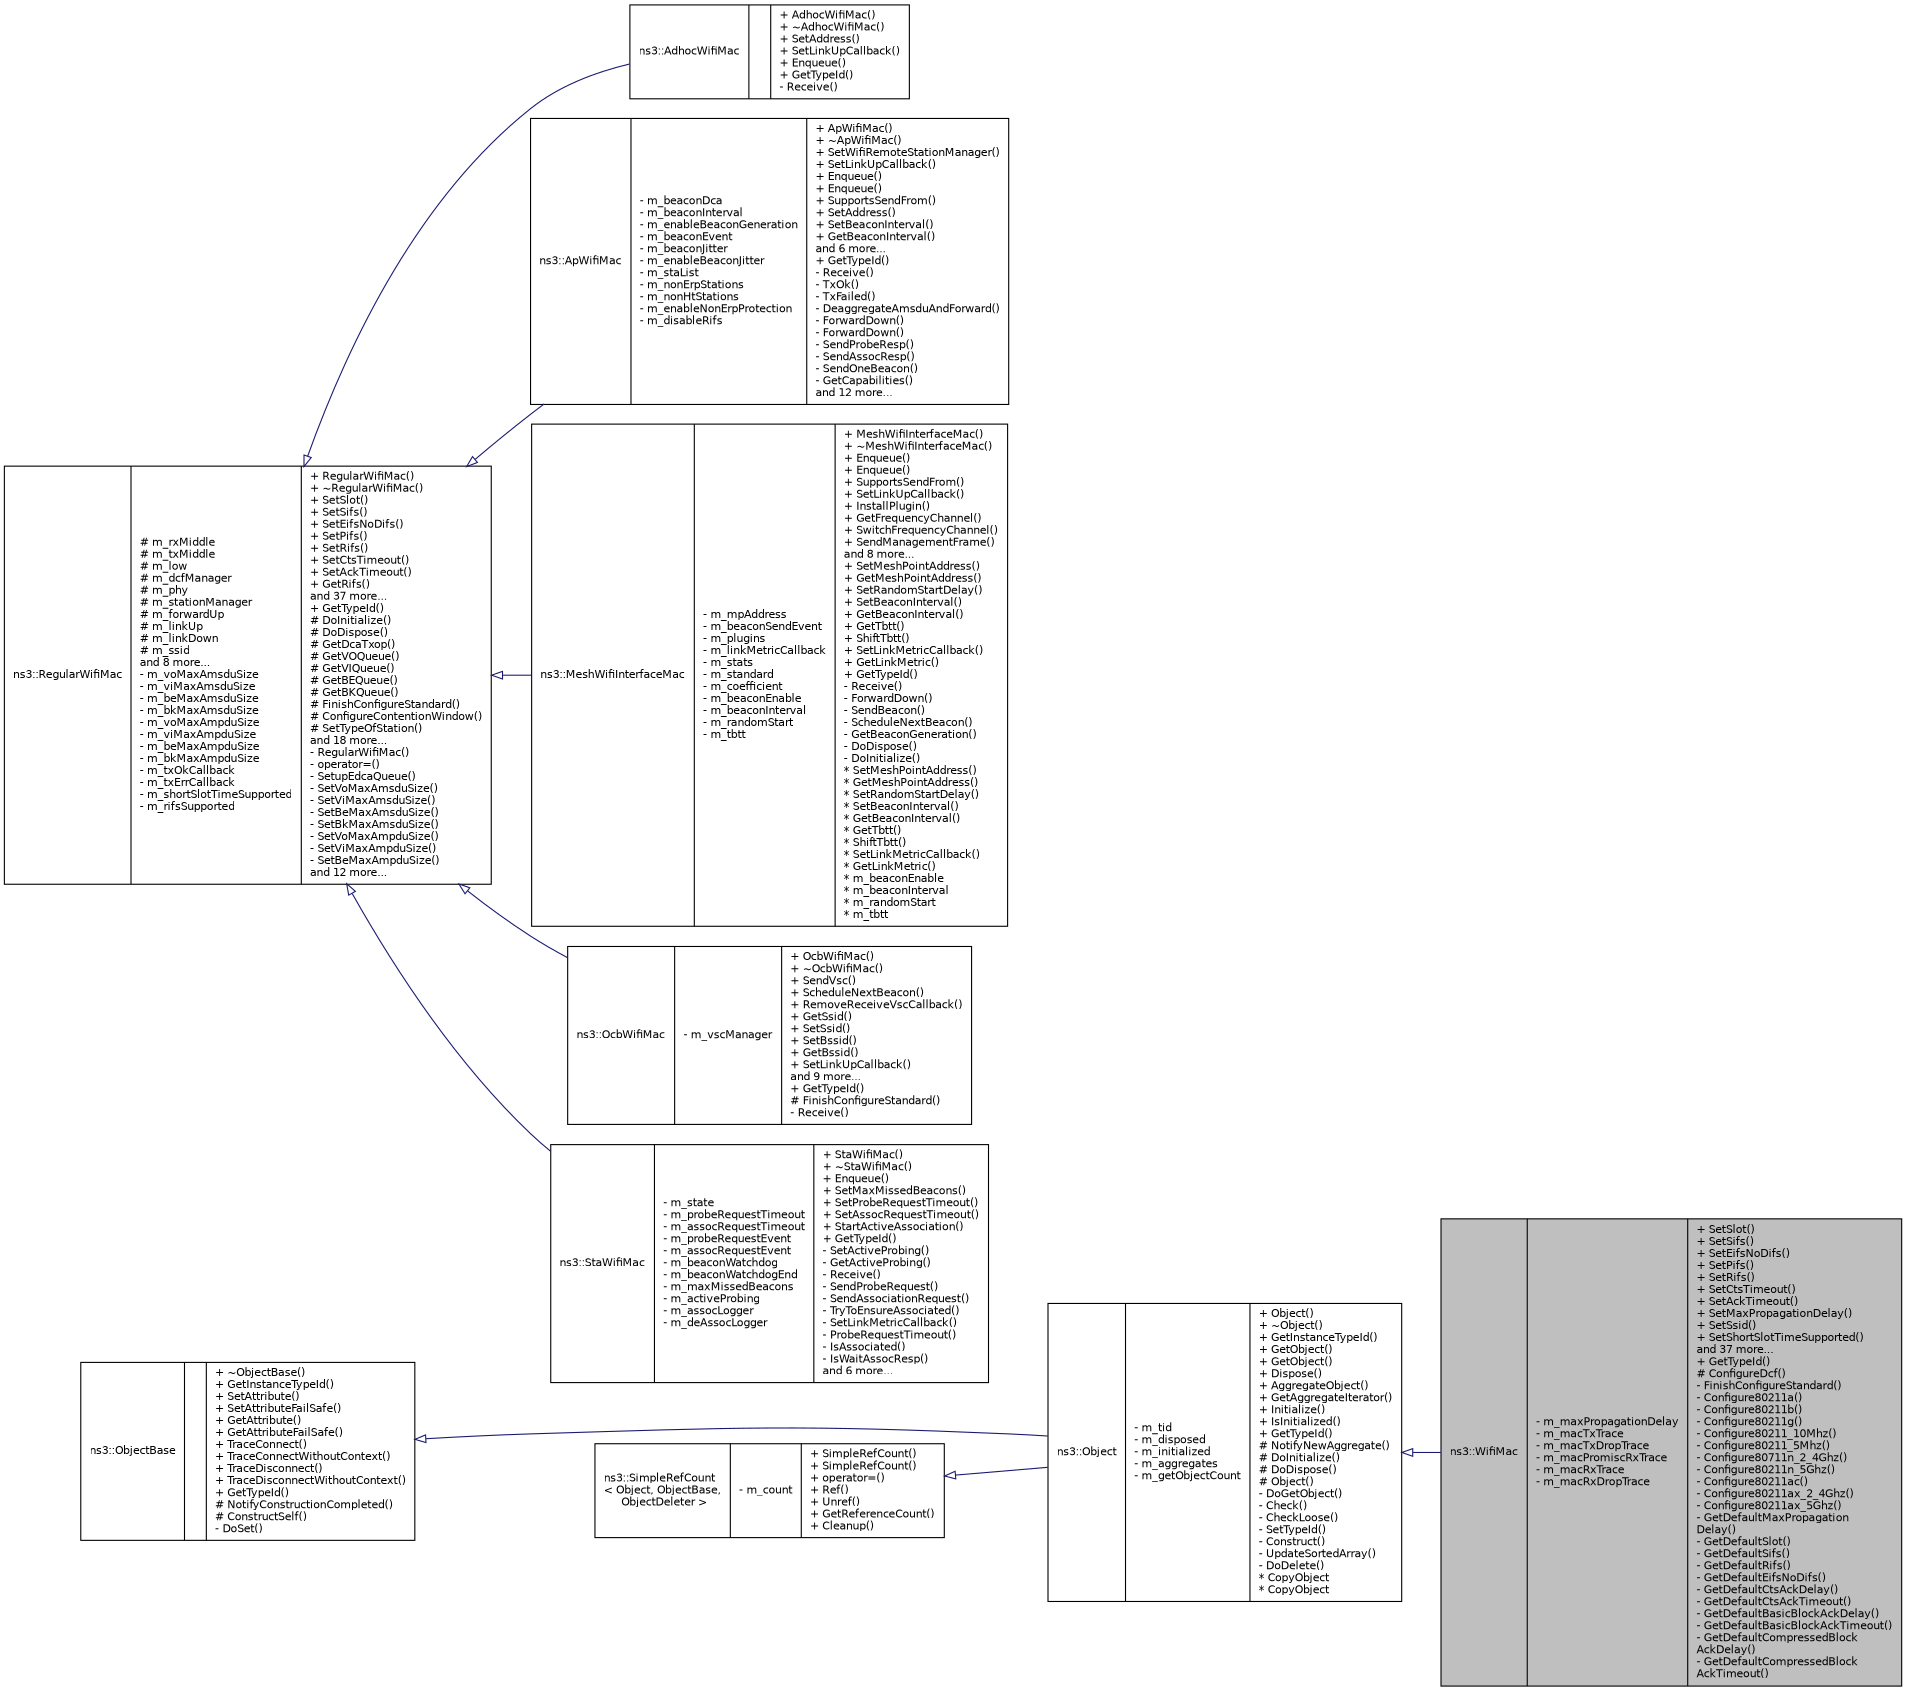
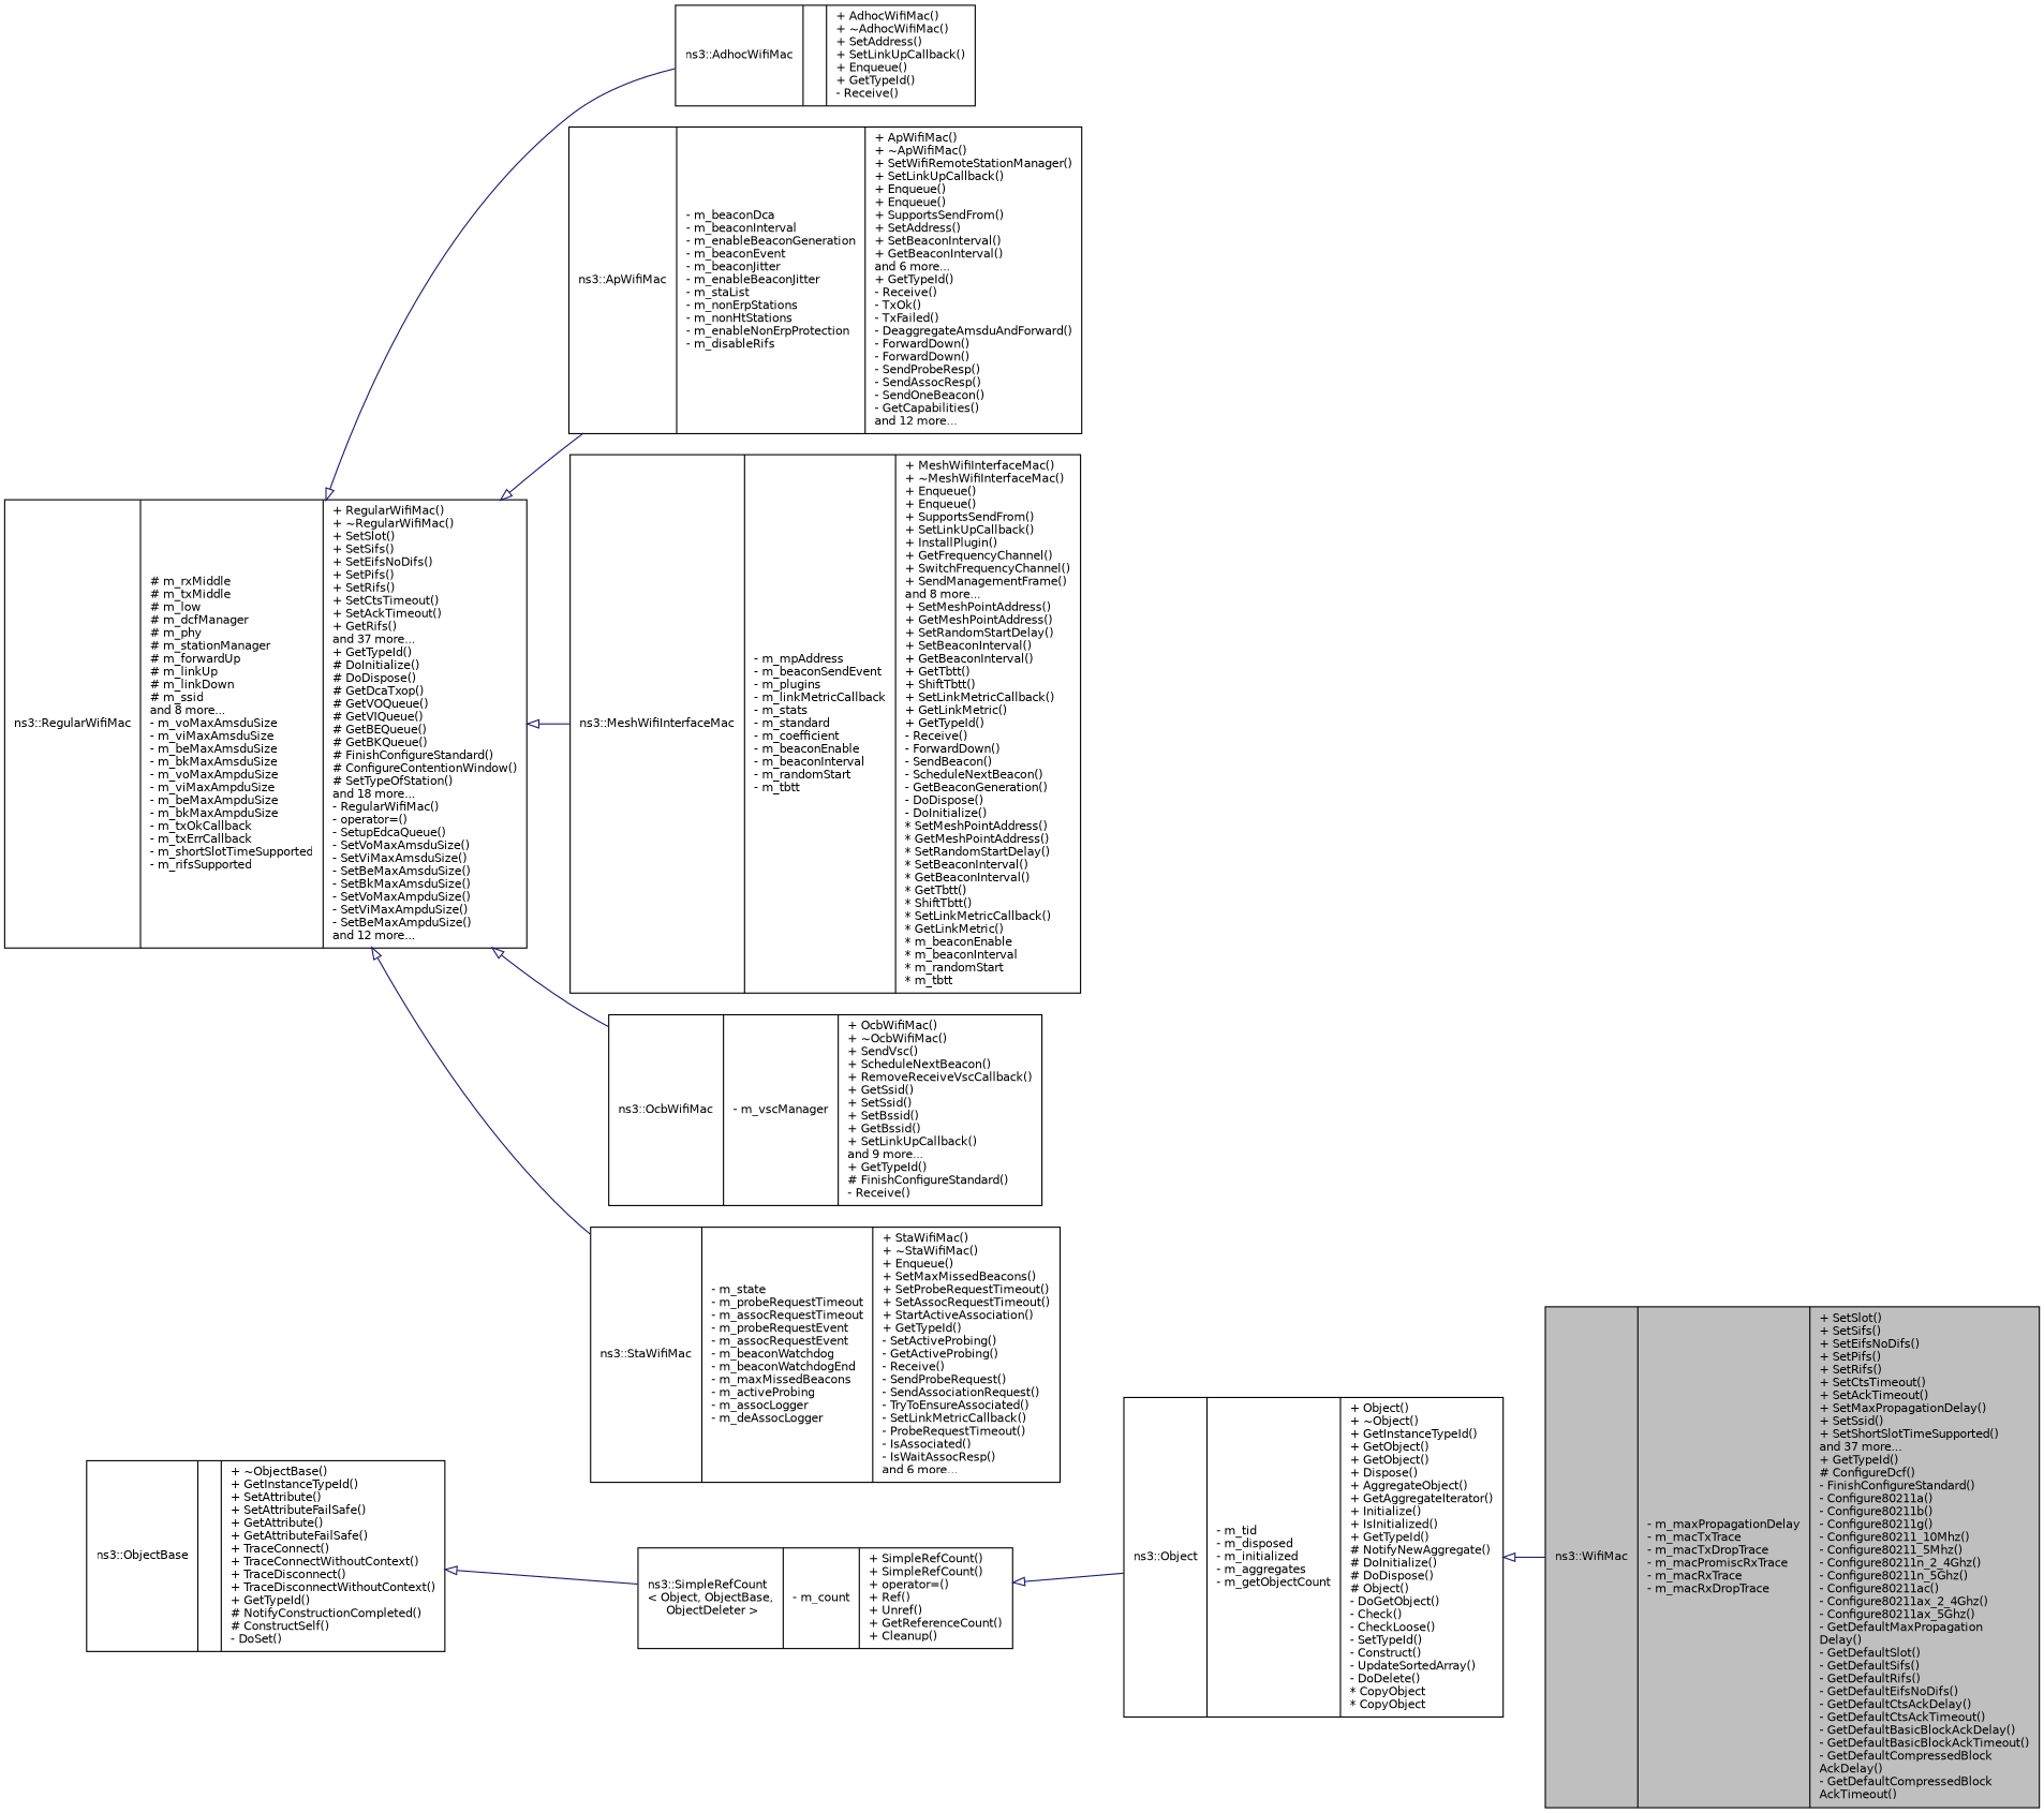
  digraph {
    rankdir=LR
    node [color=black fillcolor=white fontname=Helvetica fontsize=10 shape=record style=filled]
    edge [arrowtail=onormal color=midnightblue dir=back fontname=Helvetica fontsize=10 labelfontname=Helvetica labelfontsize=10 style=solid]
-   n1 [fillcolor=grey75 fontcolor=black height=0.2 label="{ns3::WifiMac\n|- m_maxPropagationDelay\l- m_macTxTrace\l- m_macTxDropTrace\l- m_macPromiscRxTrace\l- m_macRxTrace\l- m_macRxDropTrace\l|+ SetSlot()\l+ SetSifs()\l+ SetEifsNoDifs()\l+ SetPifs()\l+ SetRifs()\l+ SetCtsTimeout()\l+ SetAckTimeout()\l+ SetMaxPropagationDelay()\l+ SetSsid()\l+ SetShortSlotTimeSupported()\land 37 more...\l+ GetTypeId()\l# ConfigureDcf()\l- FinishConfigureStandard()\l- Configure80211a()\l- Configure80211b()\l- Configure80211g()\l- Configure80211_10Mhz()\l- Configure80211_5Mhz()\l- Configure80711n_2_4Ghz()\l- Configure80211n_5Ghz()\l- Configure80211ac()\l- Configure80211ax_2_4Ghz()\l- Configure80211ax_5Ghz()\l- GetDefaultMaxPropagation\lDelay()\l- GetDefaultSlot()\l- GetDefaultSifs()\l- GetDefaultRifs()\l- GetDefaultEifsNoDifs()\l- GetDefaultCtsAckDelay()\l- GetDefaultCtsAckTimeout()\l- GetDefaultBasicBlockAckDelay()\l- GetDefaultBasicBlockAckTimeout()\l- GetDefaultCompressedBlock\lAckDelay()\l- GetDefaultCompressedBlock\lAckTimeout()\l}" width=0.4]
+   n1 [fillcolor=grey75 fontcolor=black height=0.2 label="{ns3::WifiMac\n|- m_maxPropagationDelay\l- m_macTxTrace\l- m_macTxDropTrace\l- m_macPromiscRxTrace\l- m_macRxTrace\l- m_macRxDropTrace\l|+ SetSlot()\l+ SetSifs()\l+ SetEifsNoDifs()\l+ SetPifs()\l+ SetRifs()\l+ SetCtsTimeout()\l+ SetAckTimeout()\l+ SetMaxPropagationDelay()\l+ SetSsid()\l+ SetShortSlotTimeSupported()\land 37 more...\l+ GetTypeId()\l# ConfigureDcf()\l- FinishConfigureStandard()\l- Configure80211a()\l- Configure80211b()\l- Configure80211g()\l- Configure80211_10Mhz()\l- Configure80211_5Mhz()\l- Configure80211n_2_4Ghz()\l- Configure80211n_5Ghz()\l- Configure80211ac()\l- Configure80211ax_2_4Ghz()\l- Configure80211ax_5Ghz()\l- GetDefaultMaxPropagation\lDelay()\l- GetDefaultSlot()\l- GetDefaultSifs()\l- GetDefaultRifs()\l- GetDefaultEifsNoDifs()\l- GetDefaultCtsAckDelay()\l- GetDefaultCtsAckTimeout()\l- GetDefaultBasicBlockAckDelay()\l- GetDefaultBasicBlockAckTimeout()\l- GetDefaultCompressedBlock\lAckDelay()\l- GetDefaultCompressedBlock\lAckTimeout()\l}" width=0.4]
    n2 [height=0.2 label="{ns3::RegularWifiMac\n|# m_rxMiddle\l# m_txMiddle\l# m_low\l# m_dcfManager\l# m_phy\l# m_stationManager\l# m_forwardUp\l# m_linkUp\l# m_linkDown\l# m_ssid\land 8 more...\l- m_voMaxAmsduSize\l- m_viMaxAmsduSize\l- m_beMaxAmsduSize\l- m_bkMaxAmsduSize\l- m_voMaxAmpduSize\l- m_viMaxAmpduSize\l- m_beMaxAmpduSize\l- m_bkMaxAmpduSize\l- m_txOkCallback\l- m_txErrCallback\l- m_shortSlotTimeSupported\l- m_rifsSupported\l|+ RegularWifiMac()\l+ ~RegularWifiMac()\l+ SetSlot()\l+ SetSifs()\l+ SetEifsNoDifs()\l+ SetPifs()\l+ SetRifs()\l+ SetCtsTimeout()\l+ SetAckTimeout()\l+ GetRifs()\land 37 more...\l+ GetTypeId()\l# DoInitialize()\l# DoDispose()\l# GetDcaTxop()\l# GetVOQueue()\l# GetVIQueue()\l# GetBEQueue()\l# GetBKQueue()\l# FinishConfigureStandard()\l# ConfigureContentionWindow()\l# SetTypeOfStation()\land 18 more...\l- RegularWifiMac()\l- operator=()\l- SetupEdcaQueue()\l- SetVoMaxAmsduSize()\l- SetViMaxAmsduSize()\l- SetBeMaxAmsduSize()\l- SetBkMaxAmsduSize()\l- SetVoMaxAmpduSize()\l- SetViMaxAmpduSize()\l- SetBeMaxAmpduSize()\land 12 more...\l}" width=0.4]
    n3 [height=0.2 label="{ns3::AdhocWifiMac\n||+ AdhocWifiMac()\l+ ~AdhocWifiMac()\l+ SetAddress()\l+ SetLinkUpCallback()\l+ Enqueue()\l+ GetTypeId()\l- Receive()\l}" width=0.4]
    n4 [height=0.2 label="{ns3::ApWifiMac\n|- m_beaconDca\l- m_beaconInterval\l- m_enableBeaconGeneration\l- m_beaconEvent\l- m_beaconJitter\l- m_enableBeaconJitter\l- m_staList\l- m_nonErpStations\l- m_nonHtStations\l- m_enableNonErpProtection\l- m_disableRifs\l|+ ApWifiMac()\l+ ~ApWifiMac()\l+ SetWifiRemoteStationManager()\l+ SetLinkUpCallback()\l+ Enqueue()\l+ Enqueue()\l+ SupportsSendFrom()\l+ SetAddress()\l+ SetBeaconInterval()\l+ GetBeaconInterval()\land 6 more...\l+ GetTypeId()\l- Receive()\l- TxOk()\l- TxFailed()\l- DeaggregateAmsduAndForward()\l- ForwardDown()\l- ForwardDown()\l- SendProbeResp()\l- SendAssocResp()\l- SendOneBeacon()\l- GetCapabilities()\land 12 more...\l}" width=0.4]
    n5 [height=0.2 label="{ns3::MeshWifiInterfaceMac\n|- m_mpAddress\l- m_beaconSendEvent\l- m_plugins\l- m_linkMetricCallback\l- m_stats\l- m_standard\l- m_coefficient\l- m_beaconEnable\l- m_beaconInterval\l- m_randomStart\l- m_tbtt\l|+ MeshWifiInterfaceMac()\l+ ~MeshWifiInterfaceMac()\l+ Enqueue()\l+ Enqueue()\l+ SupportsSendFrom()\l+ SetLinkUpCallback()\l+ InstallPlugin()\l+ GetFrequencyChannel()\l+ SwitchFrequencyChannel()\l+ SendManagementFrame()\land 8 more...\l+ SetMeshPointAddress()\l+ GetMeshPointAddress()\l+ SetRandomStartDelay()\l+ SetBeaconInterval()\l+ GetBeaconInterval()\l+ GetTbtt()\l+ ShiftTbtt()\l+ SetLinkMetricCallback()\l+ GetLinkMetric()\l+ GetTypeId()\l- Receive()\l- ForwardDown()\l- SendBeacon()\l- ScheduleNextBeacon()\l- GetBeaconGeneration()\l- DoDispose()\l- DoInitialize()\l* SetMeshPointAddress()\l* GetMeshPointAddress()\l* SetRandomStartDelay()\l* SetBeaconInterval()\l* GetBeaconInterval()\l* GetTbtt()\l* ShiftTbtt()\l* SetLinkMetricCallback()\l* GetLinkMetric()\l* m_beaconEnable\l* m_beaconInterval\l* m_randomStart\l* m_tbtt\l}" width=0.4]
    n6 [height=0.2 label="{ns3::OcbWifiMac\n|- m_vscManager\l|+ OcbWifiMac()\l+ ~OcbWifiMac()\l+ SendVsc()\l+ ScheduleNextBeacon()\l+ RemoveReceiveVscCallback()\l+ GetSsid()\l+ SetSsid()\l+ SetBssid()\l+ GetBssid()\l+ SetLinkUpCallback()\land 9 more...\l+ GetTypeId()\l# FinishConfigureStandard()\l- Receive()\l}" width=0.4]
    n7 [height=0.2 label="{ns3::StaWifiMac\n|- m_state\l- m_probeRequestTimeout\l- m_assocRequestTimeout\l- m_probeRequestEvent\l- m_assocRequestEvent\l- m_beaconWatchdog\l- m_beaconWatchdogEnd\l- m_maxMissedBeacons\l- m_activeProbing\l- m_assocLogger\l- m_deAssocLogger\l|+ StaWifiMac()\l+ ~StaWifiMac()\l+ Enqueue()\l+ SetMaxMissedBeacons()\l+ SetProbeRequestTimeout()\l+ SetAssocRequestTimeout()\l+ StartActiveAssociation()\l+ GetTypeId()\l- SetActiveProbing()\l- GetActiveProbing()\l- Receive()\l- SendProbeRequest()\l- SendAssociationRequest()\l- TryToEnsureAssociated()\l- SetLinkMetricCallback()\l- ProbeRequestTimeout()\l- IsAssociated()\l- IsWaitAssocResp()\land 6 more...\l}" width=0.4]
    n8 [height=0.2 label="{ns3::Object\n|- m_tid\l- m_disposed\l- m_initialized\l- m_aggregates\l- m_getObjectCount\l|+ Object()\l+ ~Object()\l+ GetInstanceTypeId()\l+ GetObject()\l+ GetObject()\l+ Dispose()\l+ AggregateObject()\l+ GetAggregateIterator()\l+ Initialize()\l+ IsInitialized()\l+ GetTypeId()\l# NotifyNewAggregate()\l# DoInitialize()\l# DoDispose()\l# Object()\l- DoGetObject()\l- Check()\l- CheckLoose()\l- SetTypeId()\l- Construct()\l- UpdateSortedArray()\l- DoDelete()\l* CopyObject\l* CopyObject\l}" width=0.4]
    n9 [height=0.2 label="{ns3::SimpleRefCount\l\< Object, ObjectBase,\l ObjectDeleter \>\n|- m_count\l|+ SimpleRefCount()\l+ SimpleRefCount()\l+ operator=()\l+ Ref()\l+ Unref()\l+ GetReferenceCount()\l+ Cleanup()\l}" width=0.4]
    n10 [height=0.2 label="{ns3::ObjectBase\n||+ ~ObjectBase()\l+ GetInstanceTypeId()\l+ SetAttribute()\l+ SetAttributeFailSafe()\l+ GetAttribute()\l+ GetAttributeFailSafe()\l+ TraceConnect()\l+ TraceConnectWithoutContext()\l+ TraceDisconnect()\l+ TraceDisconnectWithoutContext()\l+ GetTypeId()\l# NotifyConstructionCompleted()\l# ConstructSelf()\l- DoSet()\l}" width=0.4]
    n2 -> n3
    n2 -> n4
    n2 -> n5
    n2 -> n6
    n2 -> n7
    n8 -> n1
    n9 -> n8
-   n10 -> n8
+   n10 -> n9
  }
